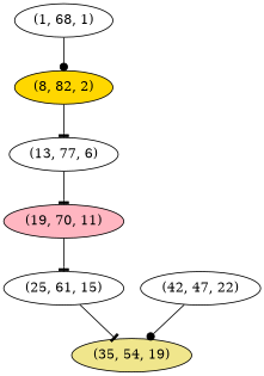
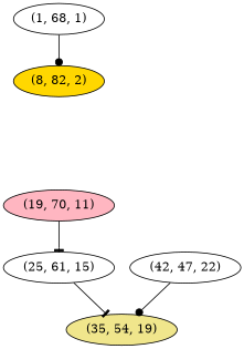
  digraph {
    node [fillcolor=white style=filled]
    edge [arrowhead=tee]
    n1 [label="(1, 68, 1)"]
    "(8, 82, 2)" [fillcolor=gold]
-   "(13, 77, 6)"
    "(19, 70, 11)" [fillcolor=lightpink]
    "(25, 61, 15)"
    "(35, 54, 19)" [fillcolor=khaki]
    "(42, 47, 22)"
    n1 -> "(8, 82, 2)" [arrowhead=dot]
-   "(8, 82, 2)" -> "(13, 77, 6)"
-   "(13, 77, 6)" -> "(19, 70, 11)"
    "(19, 70, 11)" -> "(25, 61, 15)"
    "(25, 61, 15)" -> "(35, 54, 19)"
    "(42, 47, 22)" -> "(35, 54, 19)" [arrowhead=dot]
  }
